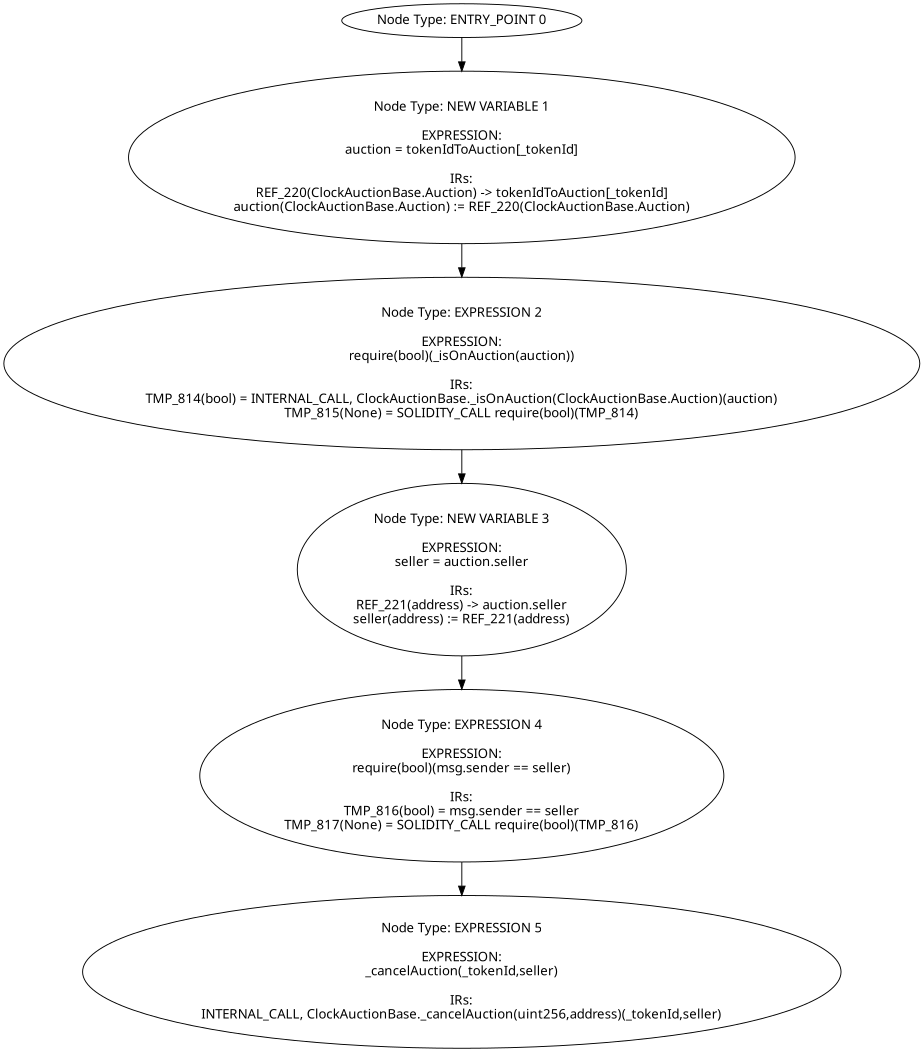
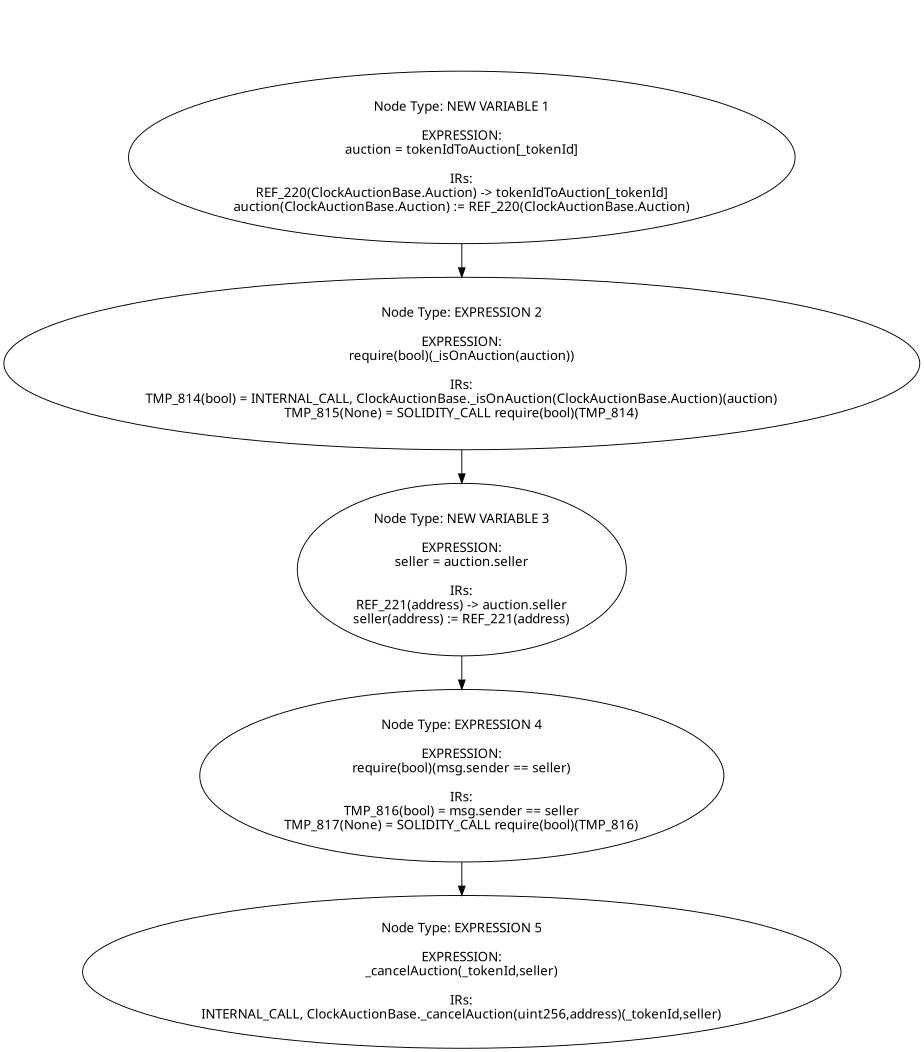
  digraph {
    fontname="Noto Sans"
    node [fontname="Noto Sans"]
    edge [fontname="Noto Sans"]
-   n1 [label="Node Type: ENTRY_POINT 0\n"]
    n2 [label="Node Type: NEW VARIABLE 1\n\nEXPRESSION:\nauction = tokenIdToAuction[_tokenId]\n\nIRs:\nREF_220(ClockAuctionBase.Auction) -> tokenIdToAuction[_tokenId]\nauction(ClockAuctionBase.Auction) := REF_220(ClockAuctionBase.Auction)"]
    n3 [label="Node Type: EXPRESSION 2\n\nEXPRESSION:\nrequire(bool)(_isOnAuction(auction))\n\nIRs:\nTMP_814(bool) = INTERNAL_CALL, ClockAuctionBase._isOnAuction(ClockAuctionBase.Auction)(auction)\nTMP_815(None) = SOLIDITY_CALL require(bool)(TMP_814)"]
    n4 [label="Node Type: NEW VARIABLE 3\n\nEXPRESSION:\nseller = auction.seller\n\nIRs:\nREF_221(address) -> auction.seller\nseller(address) := REF_221(address)"]
    n5 [label="Node Type: EXPRESSION 4\n\nEXPRESSION:\nrequire(bool)(msg.sender == seller)\n\nIRs:\nTMP_816(bool) = msg.sender == seller\nTMP_817(None) = SOLIDITY_CALL require(bool)(TMP_816)"]
    n6 [label="Node Type: EXPRESSION 5\n\nEXPRESSION:\n_cancelAuction(_tokenId,seller)\n\nIRs:\nINTERNAL_CALL, ClockAuctionBase._cancelAuction(uint256,address)(_tokenId,seller)"]
-   n1 -> n2
    n2 -> n3
    n3 -> n4
    n4 -> n5
    n5 -> n6
  }
